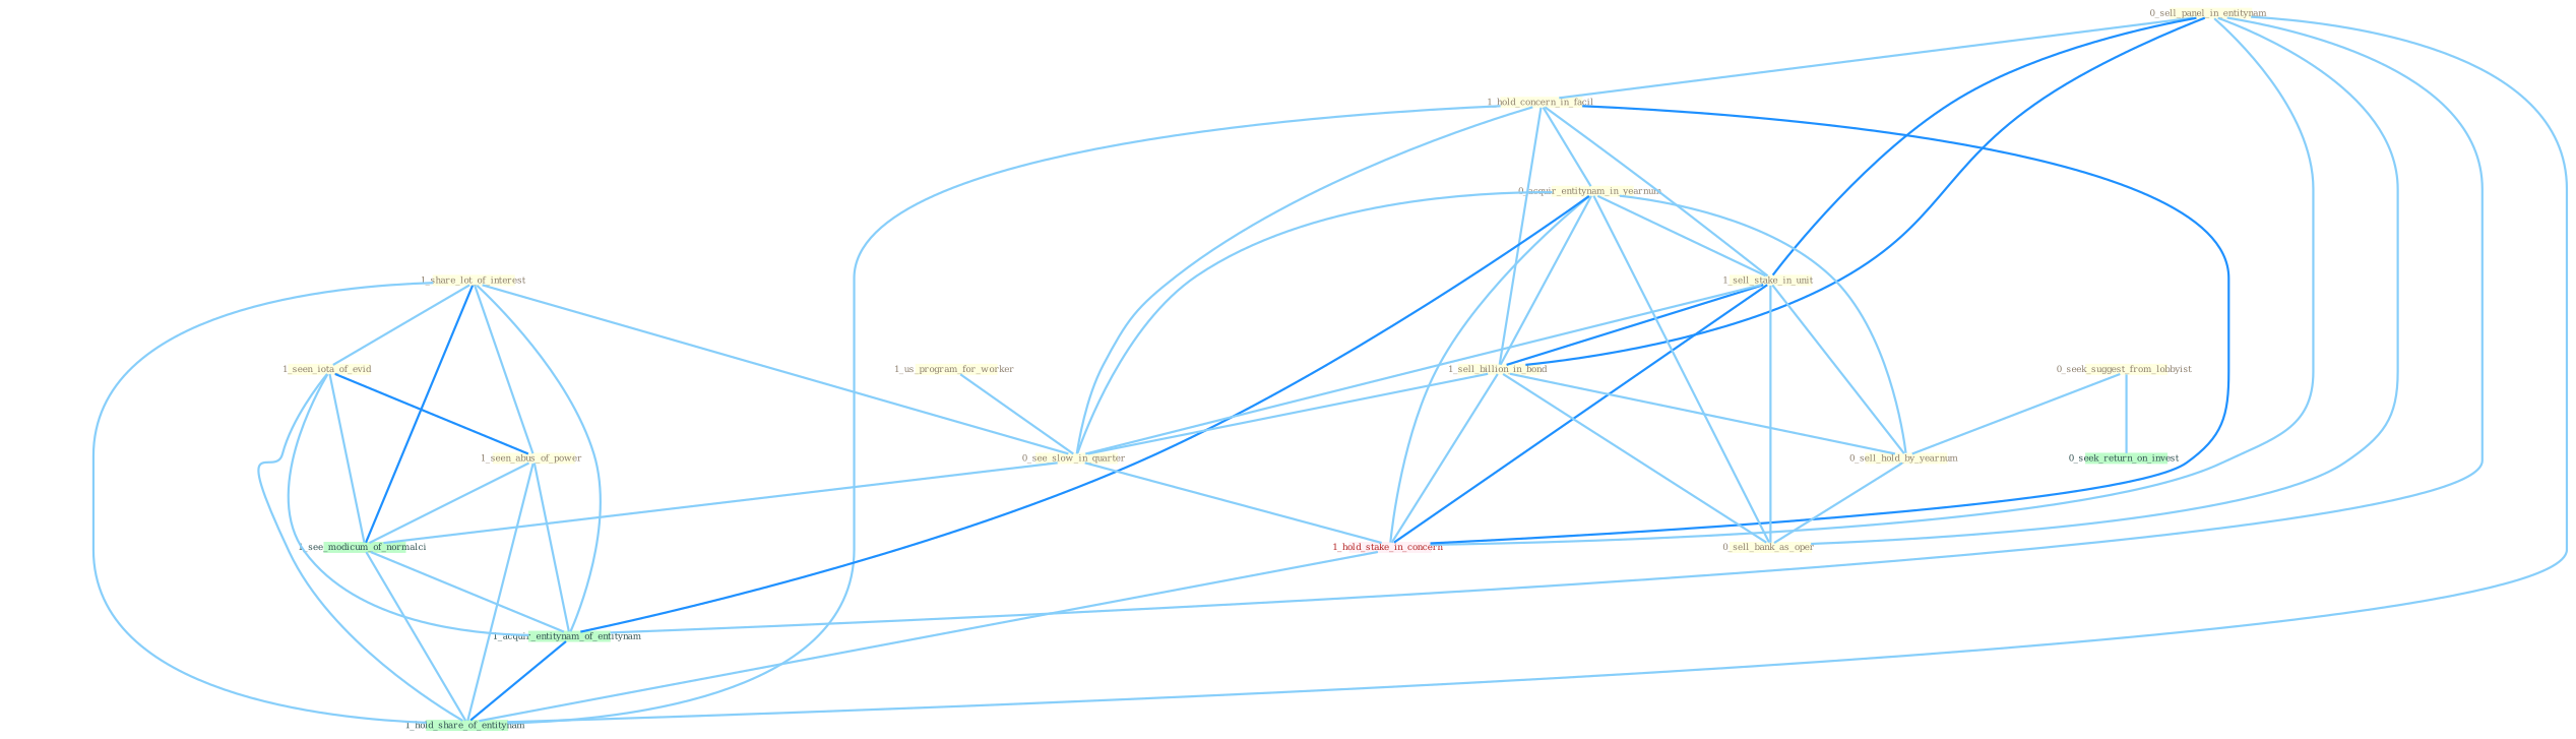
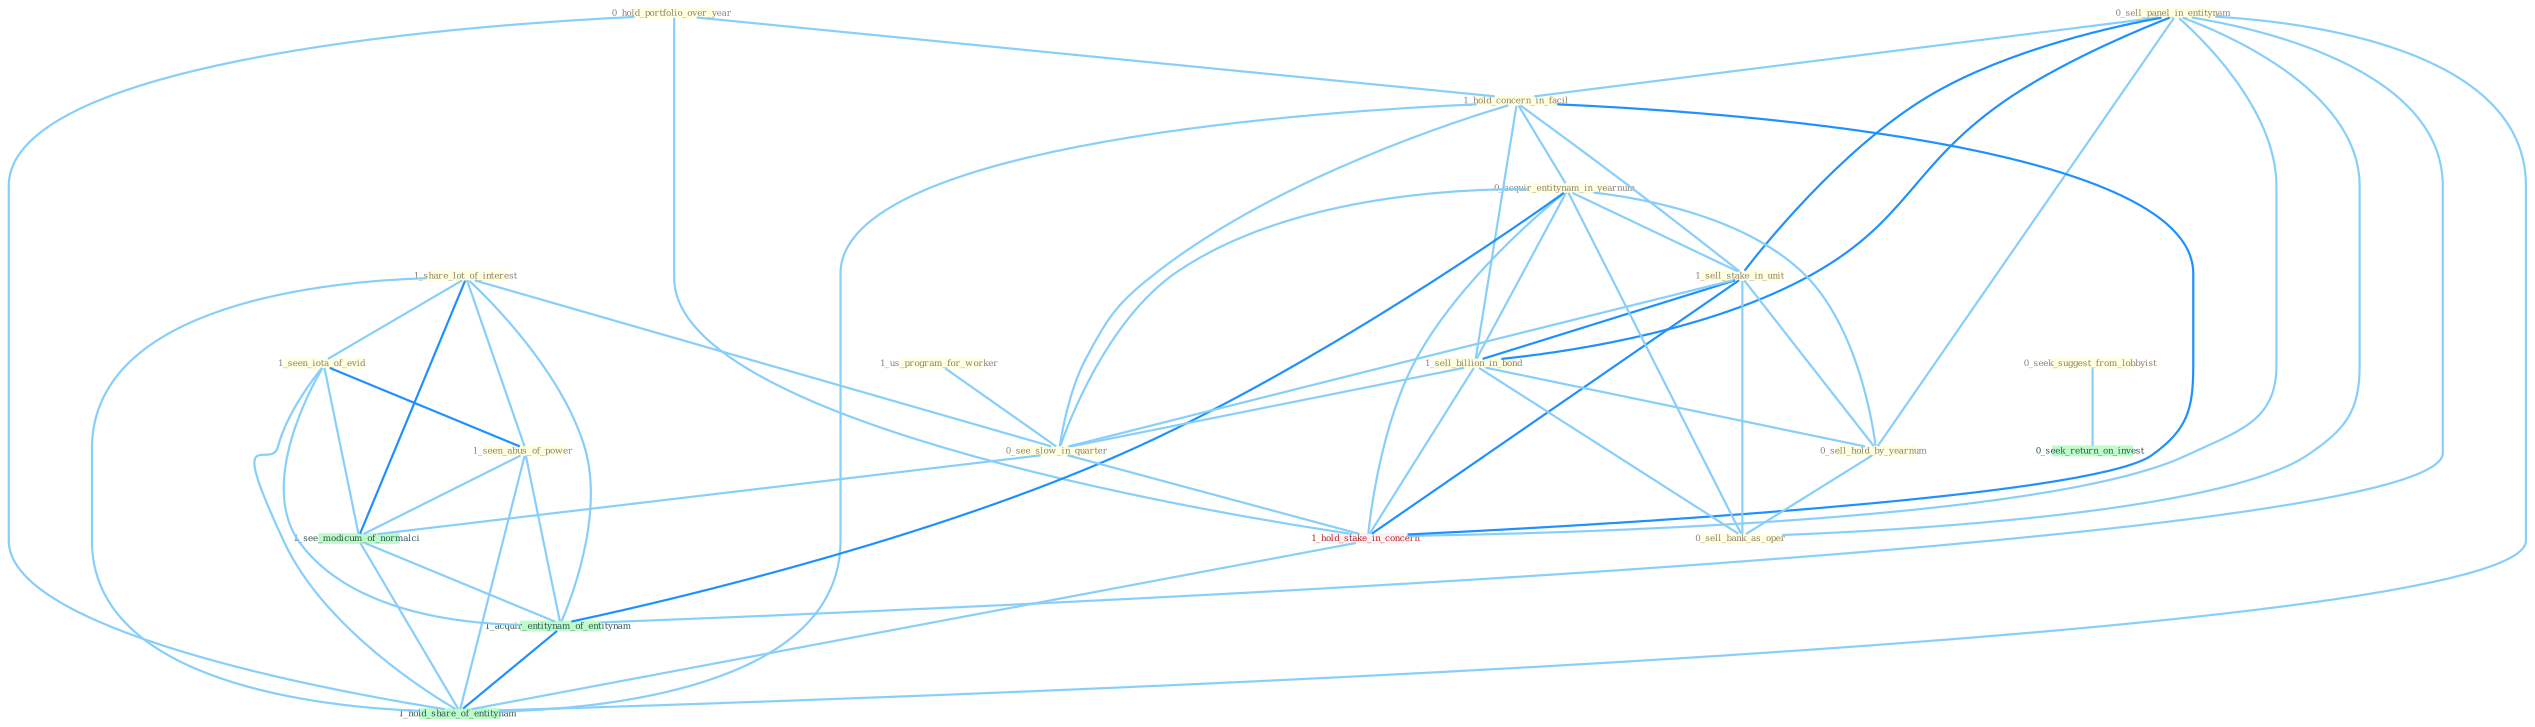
  graph {
    node [color="#ffffe0" fixedsize=true fontcolor="#8b7d6b" fontsize=4 shape=polygon style=filled]
    edge [color="#87cefa" w=1]
    n1 [height=.06 label="1_share_lot_of_interest" width=.5]
    "1_us_program_for_worker " [height=.06 width=.5]
    "0_sell_panel_in_entitynam " [height=.06 width=.5]
+   "0_hold_portfolio_over_year " [height=.06 width=.5]
    "0_seek_suggest_from_lobbyist " [height=.06 width=.5]
    n6 [height=.06 label="1_hold_concern_in_facil" width=.5]
    "0_acquir_entitynam_in_yearnum " [height=.06 width=.5]
    "1_sell_stake_in_unit " [height=.06 width=.5]
    "1_sell_billion_in_bond " [height=.06 width=.5]
    "1_seen_iota_of_evid " [height=.06 width=.5]
    "0_see_slow_in_quarter " [height=.06 width=.5]
    "0_sell_hold_by_yearnum " [height=.06 width=.5]
    "1_seen_abus_of_power " [height=.06 width=.5]
    "0_sell_bank_as_oper " [height=.06 width=.5]
    "1_hold_stake_in_concern " [color="#fff0f5" fontcolor="#b22222" height=.06 width=.5]
    "1_see_modicum_of_normalci " [color="#BDFCC9" fontcolor="#2f4f4f" height=.06 width=.5]
    "1_acquir_entitynam_of_entitynam " [color="#BDFCC9" fontcolor="#2f4f4f" height=.06 width=.5]
    "1_hold_share_of_entitynam " [color="#BDFCC9" fontcolor="#2f4f4f" height=.06 width=.5]
    "0_seek_return_on_invest " [color="#BDFCC9" fontcolor="#2f4f4f" height=.06 width=.5]
    subgraph sub_1 {
      n1
      "1_us_program_for_worker "
      "0_sell_panel_in_entitynam "
+     "0_hold_portfolio_over_year "
      "0_seek_suggest_from_lobbyist "
      n6
      "0_acquir_entitynam_in_yearnum "
      "1_sell_stake_in_unit "
      "1_sell_billion_in_bond "
      "1_seen_iota_of_evid "
      "0_see_slow_in_quarter "
      "0_sell_hold_by_yearnum "
      "1_seen_abus_of_power "
      "0_sell_bank_as_oper "
    }
    subgraph sub_2 {
      "1_hold_stake_in_concern "
    }
    n1 -- "1_seen_iota_of_evid "
    n1 -- "0_see_slow_in_quarter "
    n1 -- "1_seen_abus_of_power "
    n1 -- "1_see_modicum_of_normalci " [color="#1e90ff" w=2]
    n1 -- "1_acquir_entitynam_of_entitynam "
    n1 -- "1_hold_share_of_entitynam "
    "1_us_program_for_worker " -- "0_see_slow_in_quarter "
    "0_sell_panel_in_entitynam " -- n6
    "0_sell_panel_in_entitynam " -- "1_sell_stake_in_unit " [color="#1e90ff" w=2]
    "0_sell_panel_in_entitynam " -- "1_sell_billion_in_bond " [color="#1e90ff" w=2]
-   "0_seek_suggest_from_lobbyist " -- "0_sell_hold_by_yearnum "
+   "0_sell_panel_in_entitynam " -- "0_sell_hold_by_yearnum "
    "0_sell_panel_in_entitynam " -- "0_sell_bank_as_oper "
    "0_sell_panel_in_entitynam " -- "1_hold_stake_in_concern "
    "0_sell_panel_in_entitynam " -- "1_acquir_entitynam_of_entitynam "
    "0_sell_panel_in_entitynam " -- "1_hold_share_of_entitynam "
+   "0_hold_portfolio_over_year " -- n6
+   "0_hold_portfolio_over_year " -- "1_hold_stake_in_concern "
+   "0_hold_portfolio_over_year " -- "1_hold_share_of_entitynam "
    "0_seek_suggest_from_lobbyist " -- "0_seek_return_on_invest "
    n6 -- "0_acquir_entitynam_in_yearnum "
    n6 -- "1_sell_stake_in_unit "
    n6 -- "1_sell_billion_in_bond "
    n6 -- "0_see_slow_in_quarter "
    n6 -- "1_hold_stake_in_concern " [color="#1e90ff" w=2]
    n6 -- "1_hold_share_of_entitynam "
    "0_acquir_entitynam_in_yearnum " -- "1_sell_stake_in_unit "
    "0_acquir_entitynam_in_yearnum " -- "1_sell_billion_in_bond "
    "0_acquir_entitynam_in_yearnum " -- "0_see_slow_in_quarter "
    "0_acquir_entitynam_in_yearnum " -- "0_sell_hold_by_yearnum "
    "0_acquir_entitynam_in_yearnum " -- "1_hold_stake_in_concern "
    "0_acquir_entitynam_in_yearnum " -- "1_acquir_entitynam_of_entitynam " [color="#1e90ff" w=2]
    "1_sell_stake_in_unit " -- "1_sell_billion_in_bond " [color="#1e90ff" w=2]
    "1_sell_stake_in_unit " -- "0_see_slow_in_quarter "
    "1_sell_stake_in_unit " -- "0_sell_hold_by_yearnum "
    "1_sell_stake_in_unit " -- "0_sell_bank_as_oper "
    "1_sell_stake_in_unit " -- "1_hold_stake_in_concern " [color="#1e90ff" w=2]
    "1_sell_billion_in_bond " -- "0_see_slow_in_quarter "
    "1_sell_billion_in_bond " -- "0_sell_hold_by_yearnum "
    "1_sell_billion_in_bond " -- "0_sell_bank_as_oper "
    "1_sell_billion_in_bond " -- "1_hold_stake_in_concern "
    "1_seen_iota_of_evid " -- "1_seen_abus_of_power " [color="#1e90ff" w=2]
    "1_seen_iota_of_evid " -- "1_see_modicum_of_normalci "
    "1_seen_iota_of_evid " -- "1_acquir_entitynam_of_entitynam "
    "1_seen_iota_of_evid " -- "1_hold_share_of_entitynam "
    "0_see_slow_in_quarter " -- "1_hold_stake_in_concern "
    "0_see_slow_in_quarter " -- "1_see_modicum_of_normalci "
    "0_sell_hold_by_yearnum " -- "0_sell_bank_as_oper "
    "1_seen_abus_of_power " -- "1_see_modicum_of_normalci "
    "1_seen_abus_of_power " -- "1_acquir_entitynam_of_entitynam "
    "1_seen_abus_of_power " -- "1_hold_share_of_entitynam "
    "0_sell_bank_as_oper " -- "0_acquir_entitynam_in_yearnum "
    "1_hold_stake_in_concern " -- "1_hold_share_of_entitynam "
    "1_see_modicum_of_normalci " -- "1_acquir_entitynam_of_entitynam "
    "1_see_modicum_of_normalci " -- "1_hold_share_of_entitynam "
    "1_acquir_entitynam_of_entitynam " -- "1_hold_share_of_entitynam " [color="#1e90ff" w=2]
  }
